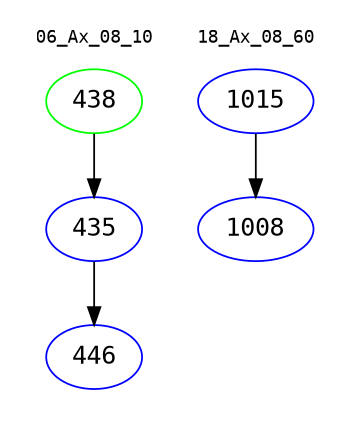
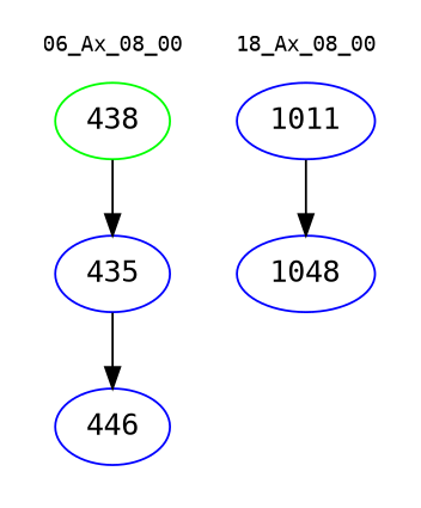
  digraph {
    fontname="DejaVu Sans Mono"
    node [color=blue fontname="DejaVu Sans Mono"]
    edge [color=black fontname="DejaVu Sans Mono"]
    n1 [color=green label=438]
    n2 [label=435]
    n3 [label=446]
-   n4 [label=1015]
-   n5 [label=1008]
+   n4 [label=1011]
+   n5 [label=1048]
    subgraph cluster_1 {
      color=white
      fontsize=10
-     label="06_Ax_08_10"
+     label="06_Ax_08_00"
      n1
      n2
      n3
    }
    subgraph cluster_2 {
      color=white
      fontsize=10
-     label="18_Ax_08_60"
+     label="18_Ax_08_00"
      n4
      n5
    }
    n1 -> n2
    n2 -> n3
    n4 -> n5
  }
